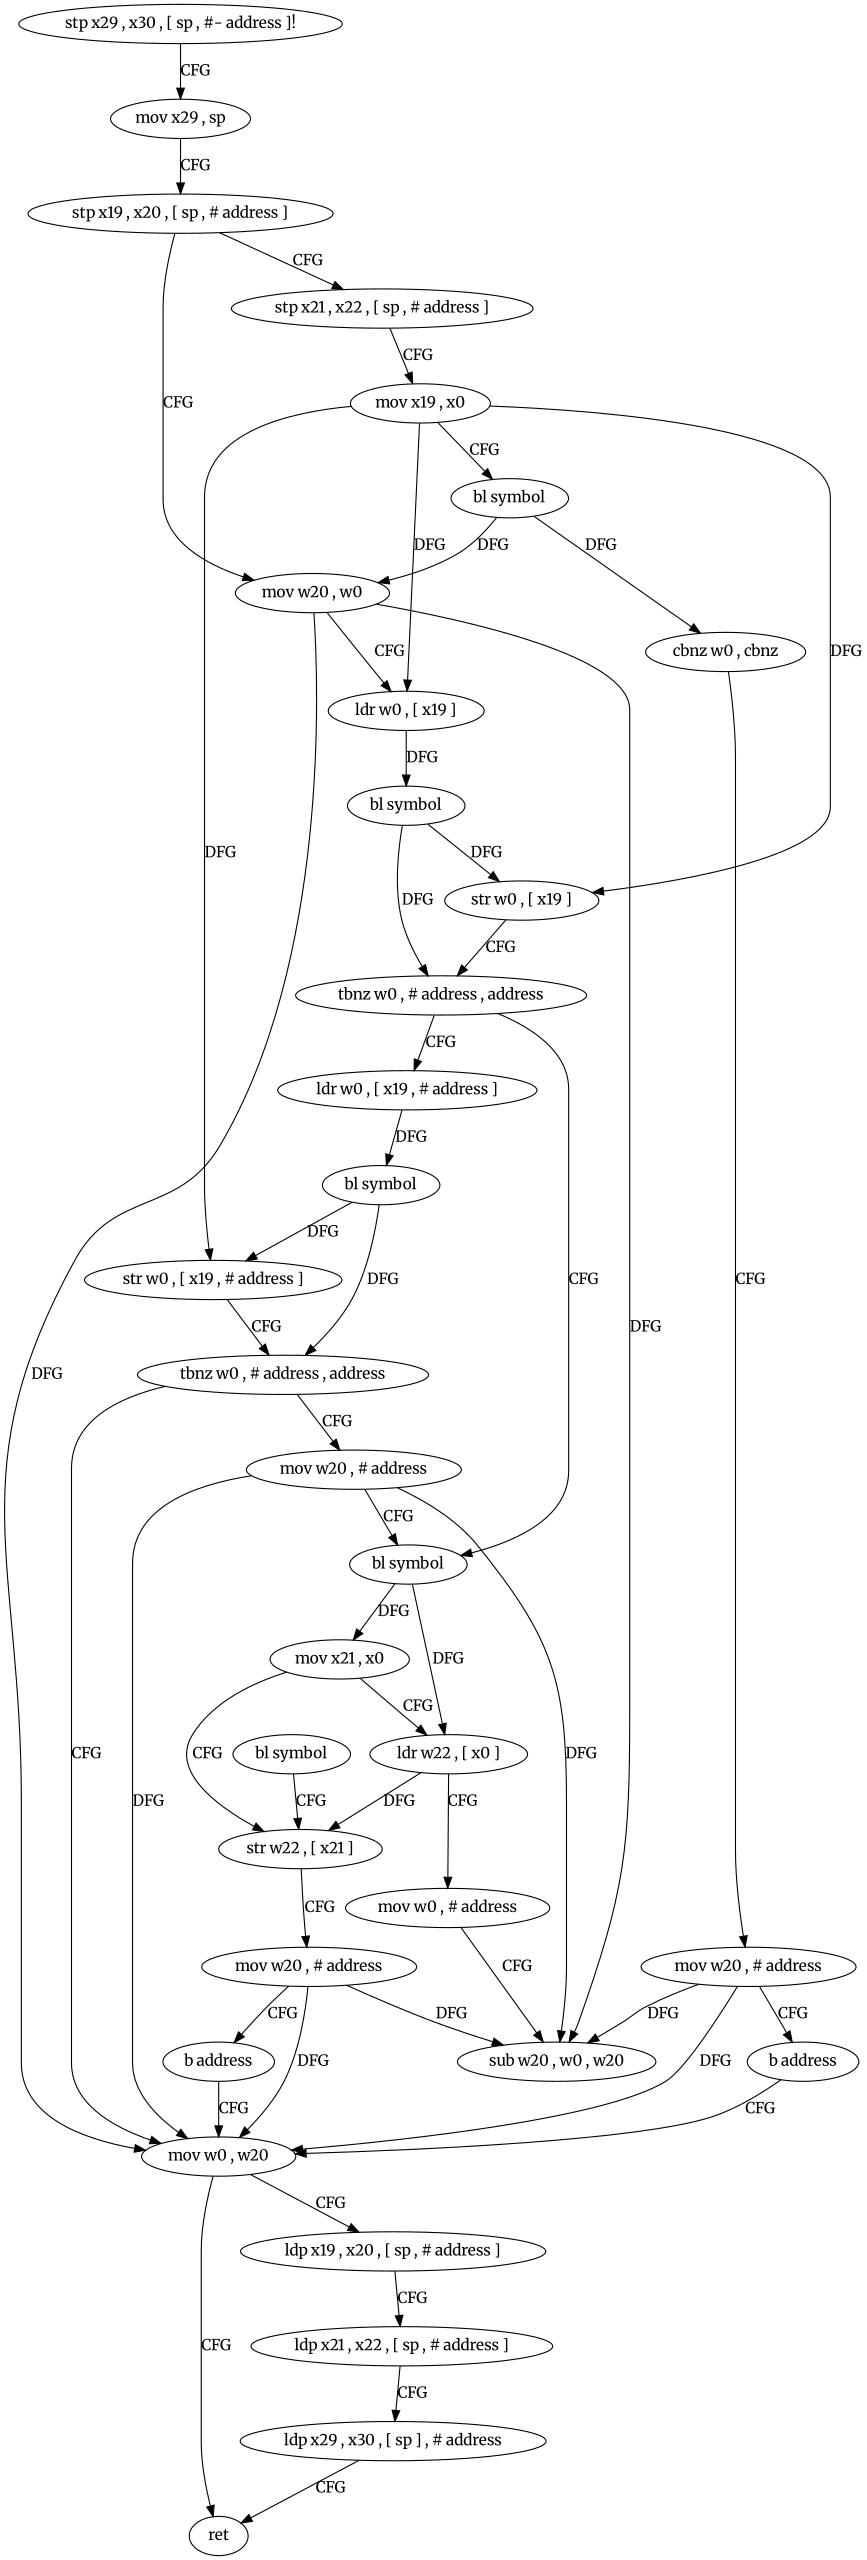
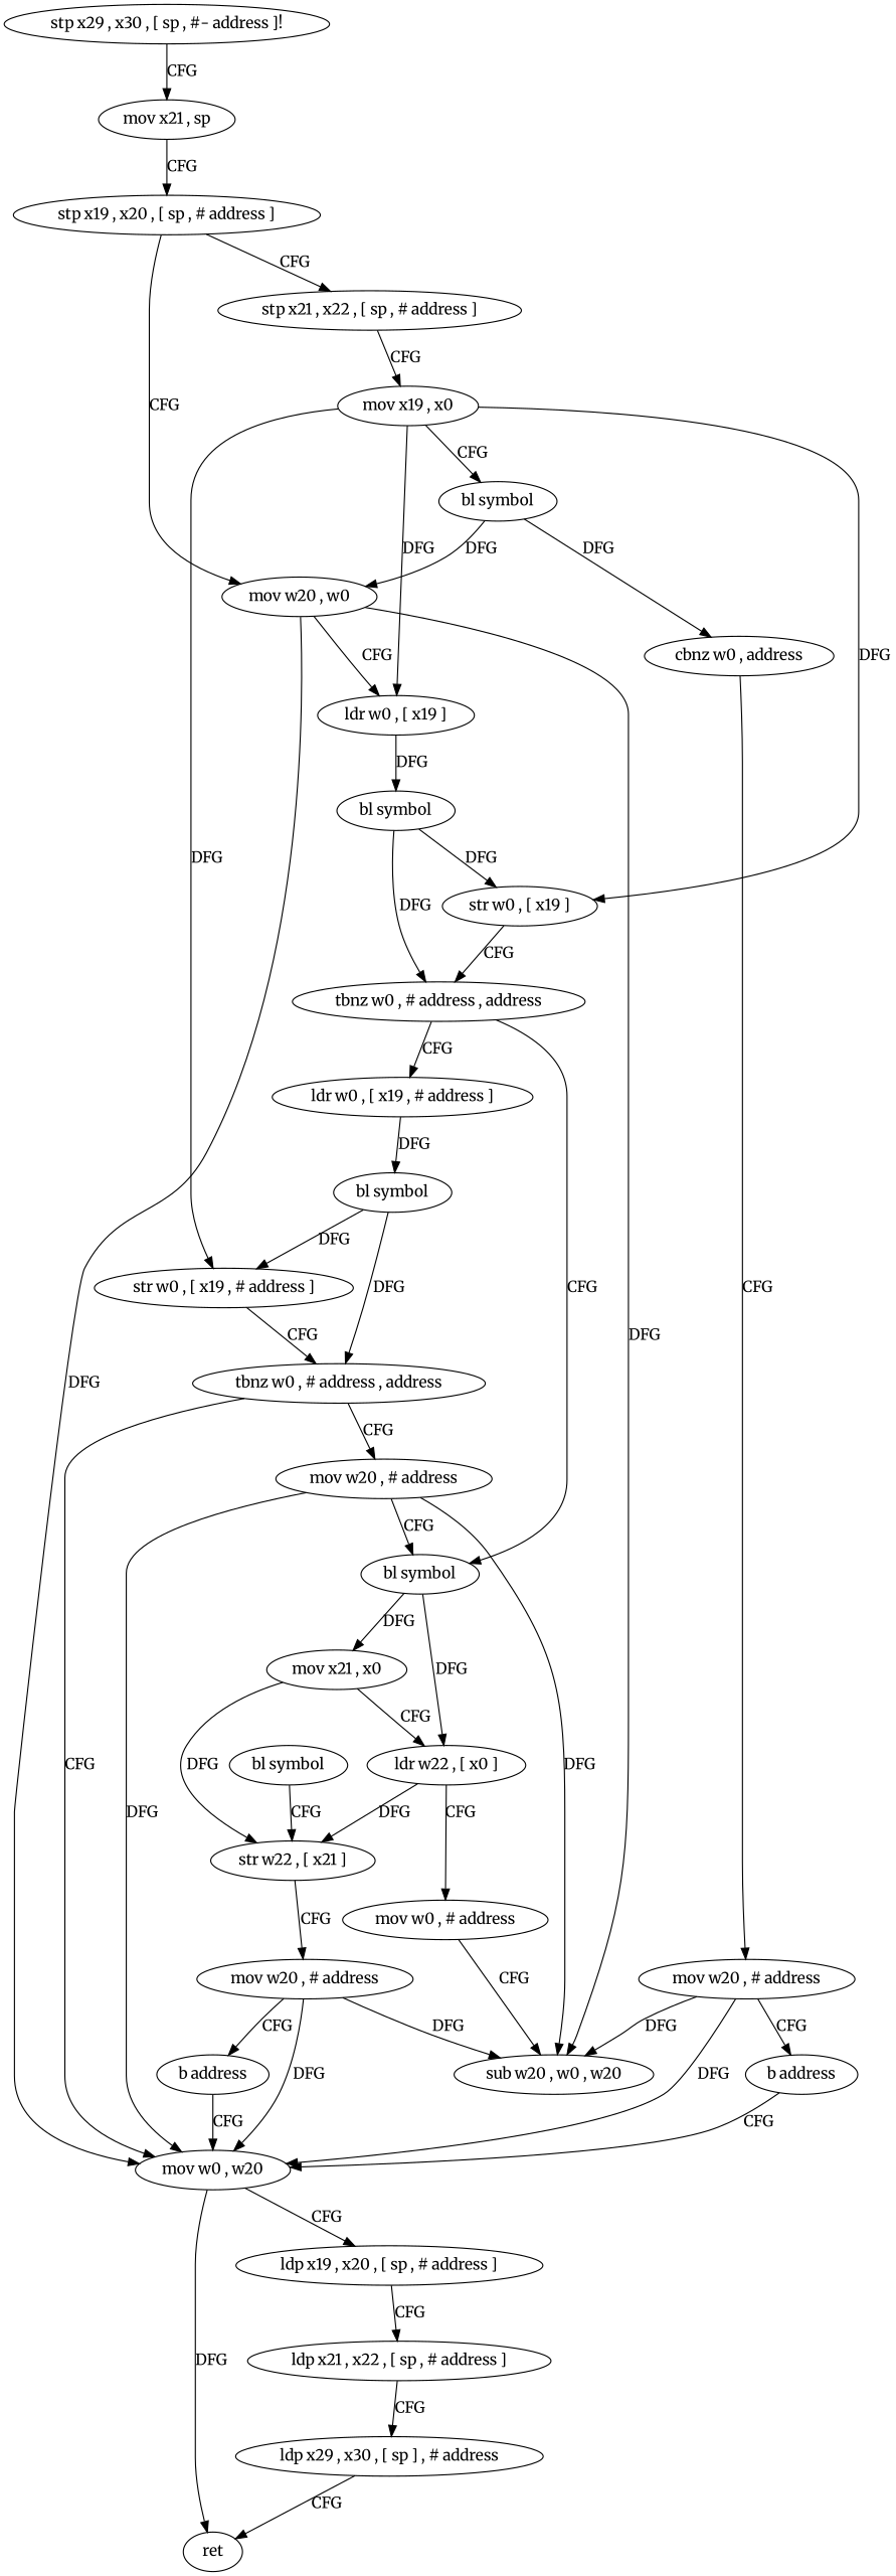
  digraph {
    fontname=Merriweather
    node [fontname=Merriweather]
    edge [fontname=Merriweather]
    n1 [label="stp x29 , x30 , [ sp , #- address ]!"]
-   n2 [label="mov x29 , sp"]
+   n2 [label="mov x21 , sp"]
    n3 [label="stp x19 , x20 , [ sp , # address ]"]
    n4 [label="stp x21 , x22 , [ sp , # address ]"]
    n5 [label="mov w20 , w0"]
    n6 [label="mov x19 , x0"]
    n7 [label="bl symbol"]
    n8 [label="ldr w0 , [ x19 ]"]
    n9 [label="str w0 , [ x19 ]"]
    n10 [label="str w0 , [ x19 , # address ]"]
-   n11 [label="cbnz w0 , cbnz"]
+   n11 [label="cbnz w0 , address"]
    n12 [label="bl symbol"]
    n13 [label="tbnz w0 , # address , address"]
    n14 [label="ldr w0 , [ x19 , # address ]"]
    n15 [label="bl symbol"]
    n16 [label="tbnz w0 , # address , address"]
    n17 [label="mov w20 , # address"]
    n18 [label="mov w0 , w20"]
    n19 [label="sub w20 , w0 , w20"]
    n20 [label="b address"]
    n21 [label="ldp x19 , x20 , [ sp , # address ]"]
    n22 [label=ret]
    n23 [label="ldp x21 , x22 , [ sp , # address ]"]
    n24 [label="bl symbol"]
    n25 [label="mov x21 , x0"]
    n26 [label="ldr w22 , [ x0 ]"]
    n27 [label="str w22 , [ x21 ]"]
    n28 [label="mov w0 , # address"]
    n29 [label="ldp x29 , x30 , [ sp ] , # address"]
    n30 [label="mov w20 , # address"]
    n31 [label="bl symbol"]
    n32 [label="b address"]
    n33 [label="mov w20 , # address"]
    n1 -> n2 [label=CFG]
    n2 -> n3 [label=CFG]
    n3 -> n4 [label=CFG]
    n3 -> n5 [label=CFG]
    n4 -> n6 [label=CFG]
    n5 -> n8 [label=CFG]
    n5 -> n18 [label=DFG]
    n5 -> n19 [label=DFG]
    n6 -> n7 [label=CFG]
    n6 -> n8 [label=DFG]
    n6 -> n9 [label=DFG]
    n6 -> n10 [label=DFG]
    n7 -> n5 [label=DFG]
    n7 -> n11 [label=DFG]
    n8 -> n12 [label=DFG]
    n9 -> n13 [label=CFG]
    n10 -> n16 [label=CFG]
    n11 -> n17 [label=CFG]
    n12 -> n9 [label=DFG]
    n12 -> n13 [label=DFG]
    n13 -> n14 [label=CFG]
    n13 -> n24 [label=CFG]
    n14 -> n15 [label=DFG]
    n15 -> n10 [label=DFG]
    n15 -> n16 [label=DFG]
    n16 -> n18 [label=CFG]
    n16 -> n33 [label=CFG]
    n17 -> n18 [label=DFG]
    n17 -> n19 [label=DFG]
    n17 -> n20 [label=CFG]
    n18 -> n21 [label=CFG]
-   n18 -> n22 [label=CFG]
+   n18 -> n22 [label=DFG]
    n20 -> n18 [label=CFG]
    n21 -> n23 [label=CFG]
    n23 -> n29 [label=CFG]
    n24 -> n25 [label=DFG]
    n24 -> n26 [label=DFG]
    n25 -> n26 [label=CFG]
-   n25 -> n27 [label=CFG]
+   n25 -> n27 [label=DFG]
    n26 -> n27 [label=DFG]
    n26 -> n28 [label=CFG]
    n27 -> n30 [label=CFG]
    n28 -> n19 [label=CFG]
    n29 -> n22 [label=CFG]
    n30 -> n18 [label=DFG]
    n30 -> n19 [label=DFG]
    n30 -> n32 [label=CFG]
    n31 -> n27 [label=CFG]
    n32 -> n18 [label=CFG]
    n33 -> n18 [label=DFG]
    n33 -> n19 [label=DFG]
    n33 -> n24 [label=CFG]
  }
